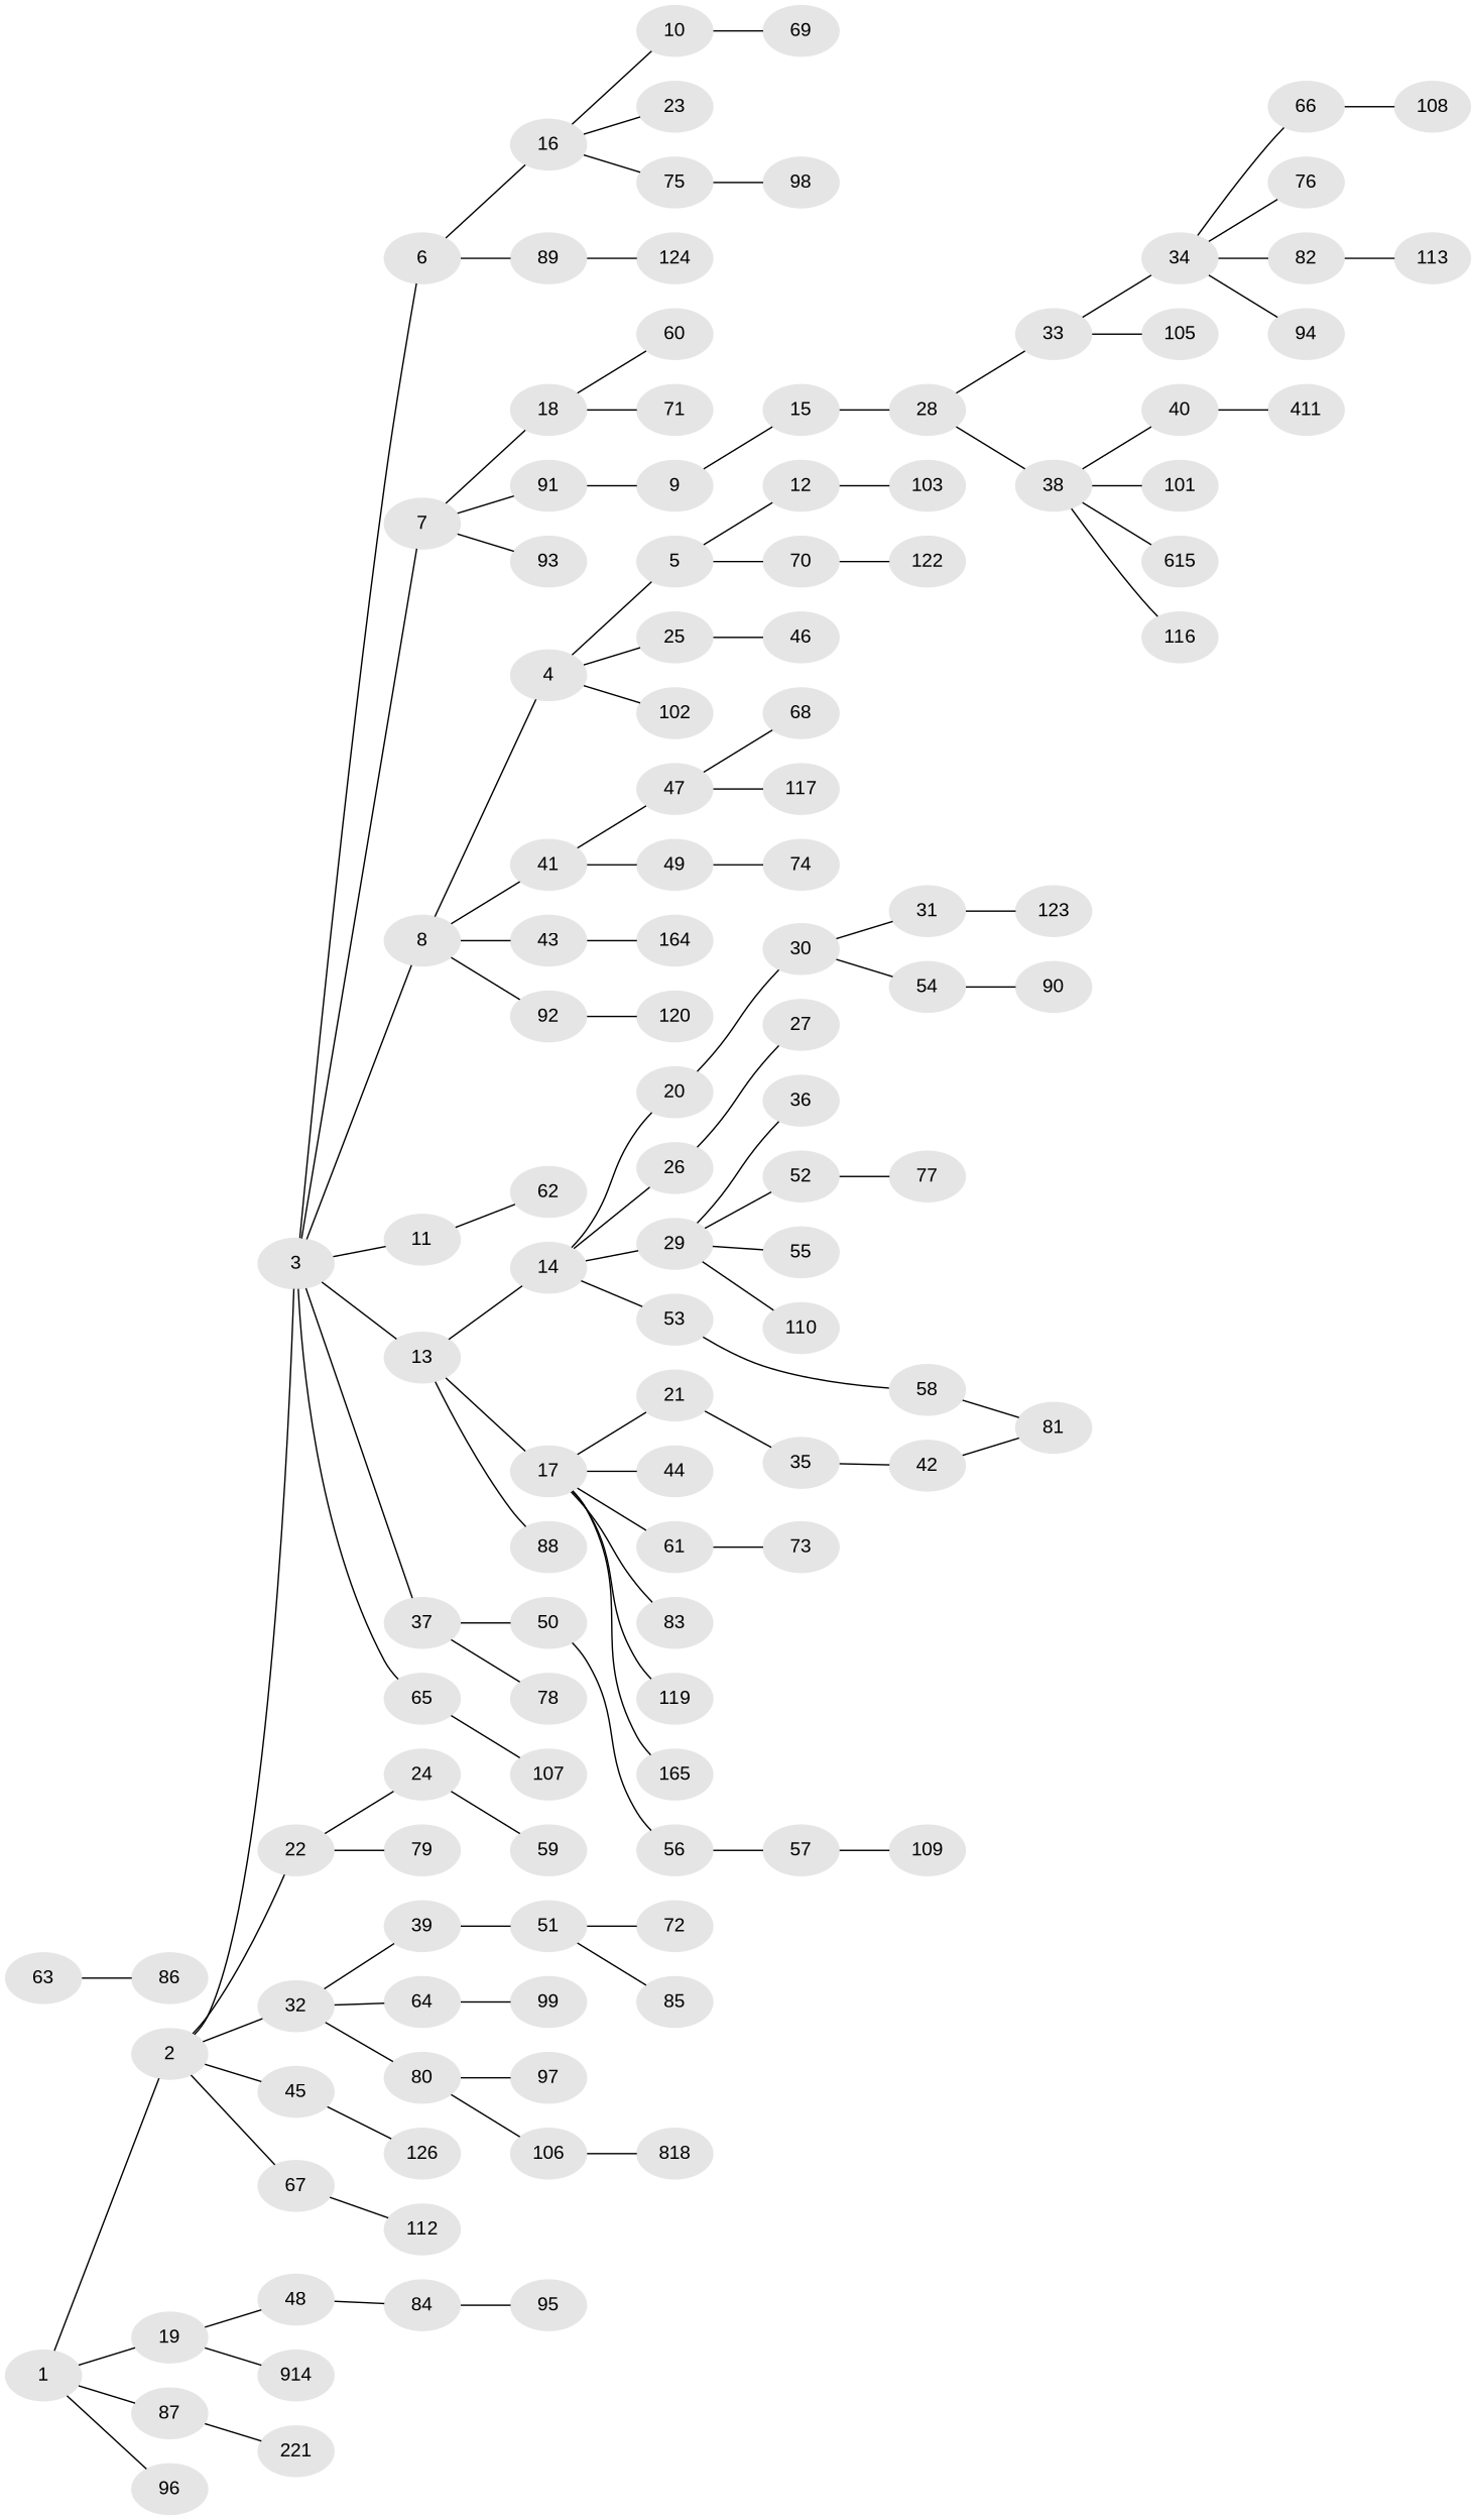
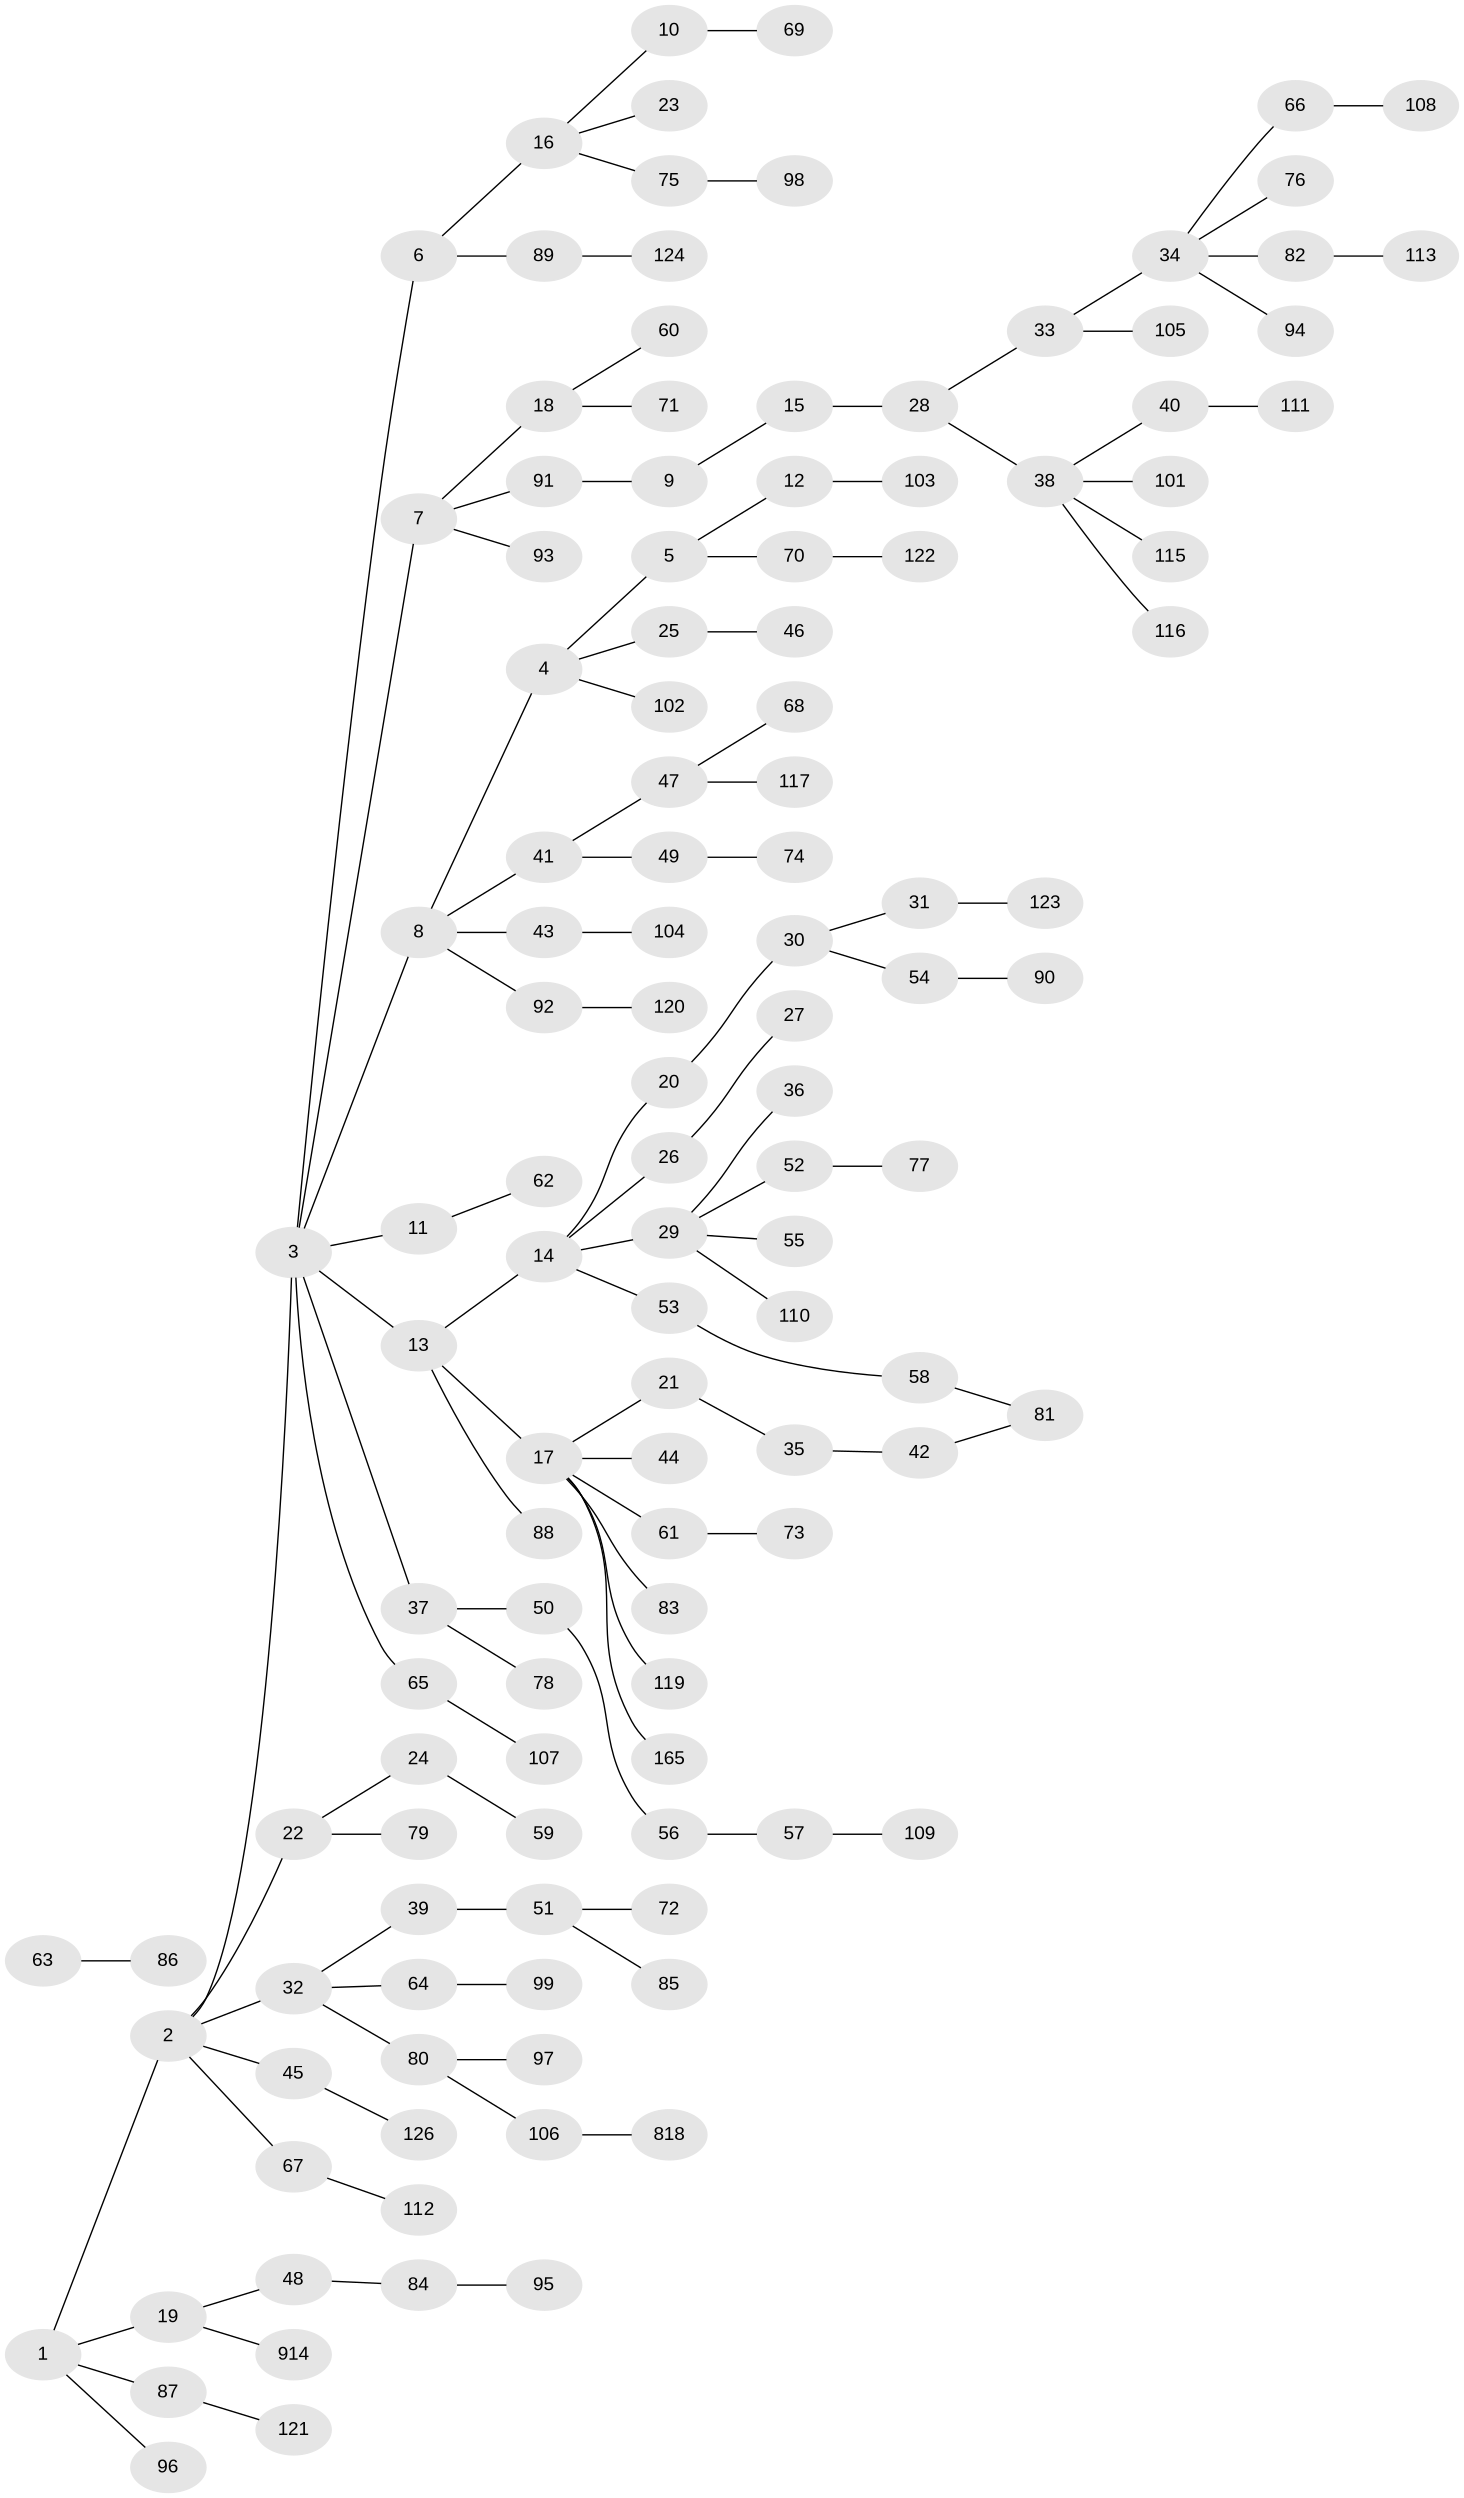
  graph {
    fontname="Liberation Sans"
    rankdir=LR
    node [color=gray90 fontname="Liberation Sans" style=filled]
    edge [fontname="Liberation Sans"]
    1
    2
    19
    87
    96
    3
    22
    32
    45
    67
    48
    n12 [label=914]
-   121 [label=221]
+   121
    6
    7
    8
    11
    13
    37
    65
    24
    79
    39
    64
    80
    126
    112
    4
    5
    25
    102
    16
    89
    18
    91
    93
    41
    43
    92
    62
    14
    17
    88
    50
    78
    107
    12
    70
    46
    103
    122
    10
    69
    23
    75
    124
    9
    15
    60
    71
    47
    49
-   104 [label=164]
+   104
    120
    28
    20
    26
    29
    53
    21
    44
    61
    83
    119
    n75 [label=165]
    30
    27
    36
    52
    55
    110
    58
    33
    38
    98
    35
    73
    84
    31
    54
    42
    59
    34
    105
    40
    101
-   115 [label=615]
+   115
    116
    77
    123
    90
    51
    99
    97
    106
    66
    76
    82
    94
    108
    113
    81
    56
-   111 [label=411]
+   111
    72
    85
    68
    117
    74
    63
    86
    95
    57
    109
    n125 [label=818]
    1 -- 2
    1 -- 19
    1 -- 87
    1 -- 96
    2 -- 3
    2 -- 22
    2 -- 32
    2 -- 45
    2 -- 67
    19 -- 48
    19 -- n12
    87 -- 121
    3 -- 6
    3 -- 7
    3 -- 8
    3 -- 11
    3 -- 13
    3 -- 37
    3 -- 65
    22 -- 24
    22 -- 79
    32 -- 39
    32 -- 64
    32 -- 80
    45 -- 126
    67 -- 112
    48 -- 84
    6 -- 16
    6 -- 89
    7 -- 18
    7 -- 91
    7 -- 93
    8 -- 4
    8 -- 41
    8 -- 43
    8 -- 92
    11 -- 62
    13 -- 14
    13 -- 17
    13 -- 88
    37 -- 50
    37 -- 78
    65 -- 107
    24 -- 59
    39 -- 51
    64 -- 99
    80 -- 97
    80 -- 106
    4 -- 5
    4 -- 25
    4 -- 102
    5 -- 12
    5 -- 70
    25 -- 46
    16 -- 10
    16 -- 23
    16 -- 75
    89 -- 124
    18 -- 60
    18 -- 71
    91 -- 9
    41 -- 47
    41 -- 49
    43 -- 104
    92 -- 120
    14 -- 20
    14 -- 26
    14 -- 29
    14 -- 53
    17 -- 21
    17 -- 44
    17 -- 61
    17 -- 83
    17 -- 119
    17 -- n75
    50 -- 56
    12 -- 103
    70 -- 122
    10 -- 69
    75 -- 98
    9 -- 15
    15 -- 28
    47 -- 68
    47 -- 117
    49 -- 74
    28 -- 33
    28 -- 38
    20 -- 30
    26 -- 27
    29 -- 36
    29 -- 52
    29 -- 55
    29 -- 110
    53 -- 58
    21 -- 35
    61 -- 73
    30 -- 31
    30 -- 54
    52 -- 77
    58 -- 81
    33 -- 34
    33 -- 105
    38 -- 40
    38 -- 101
    38 -- 115
    38 -- 116
    35 -- 42
    84 -- 95
    31 -- 123
    54 -- 90
    42 -- 81
    34 -- 66
    34 -- 76
    34 -- 82
    34 -- 94
    40 -- 111
    51 -- 72
    51 -- 85
    106 -- n125
    66 -- 108
    82 -- 113
    56 -- 57
    63 -- 86
    57 -- 109
  }
